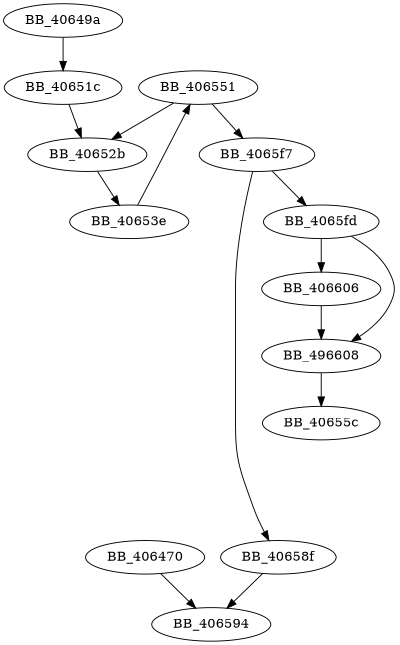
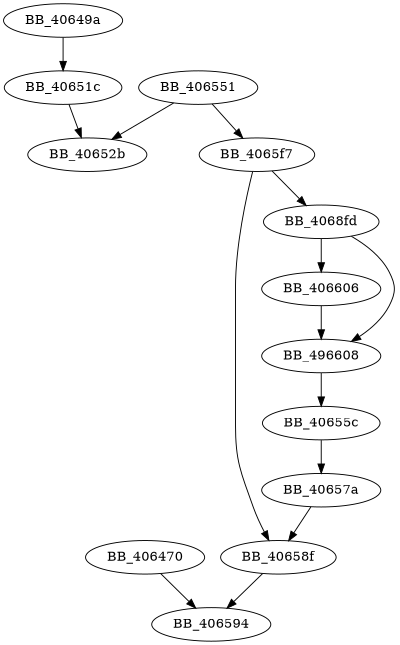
  digraph {
    BB_406470
    BB_406594
    BB_40649a
    BB_40651c
    BB_40652b
-   BB_40653e
    BB_406551
    BB_4065f7
    BB_40658f
-   BB_4065fd
+   BB_4065fd [label=BB_4068fd]
    BB_406606
    n12 [label=BB_496608]
    BB_40655c
+   BB_40657a
    BB_406470 -> BB_406594
    BB_40649a -> BB_40651c
    BB_40651c -> BB_40652b
-   BB_40652b -> BB_40653e
-   BB_40653e -> BB_406551
    BB_406551 -> BB_40652b
    BB_406551 -> BB_4065f7
    BB_4065f7 -> BB_40658f
    BB_4065f7 -> BB_4065fd
    BB_40658f -> BB_406594
    BB_4065fd -> BB_406606
    BB_4065fd -> n12
    BB_406606 -> n12
    n12 -> BB_40655c
+   BB_40655c -> BB_40657a
+   BB_40657a -> BB_40658f
  }
